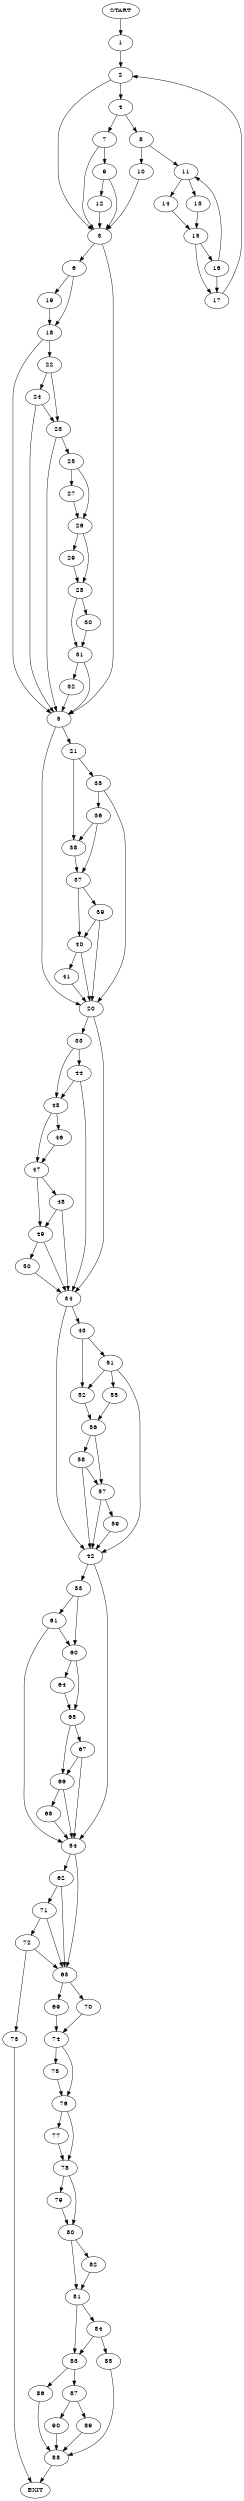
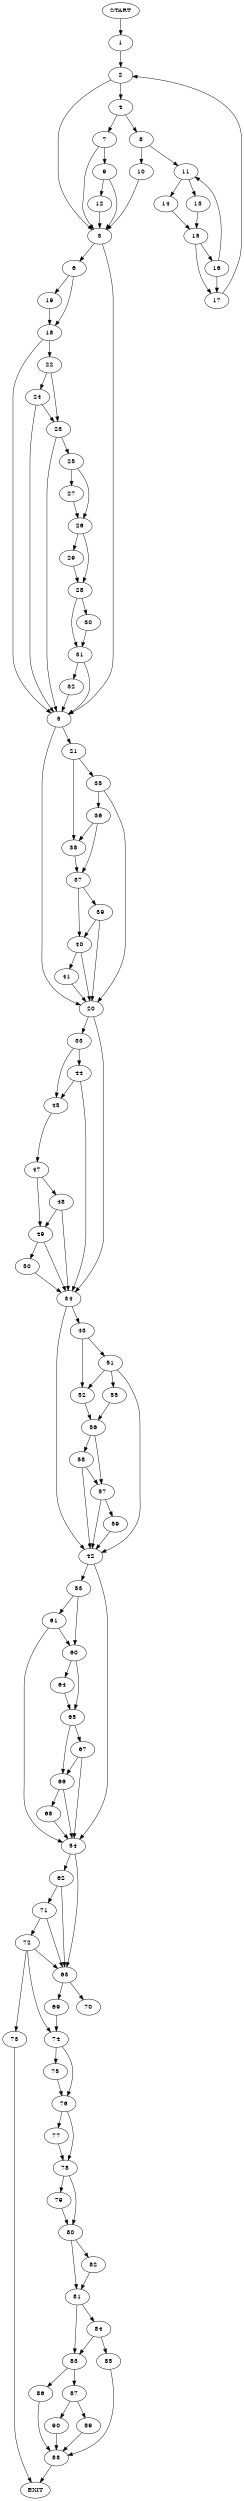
  digraph {
    n1 [label=START]
    1
    2
    n4 [label=EXIT]
    3
    4
    5
    6
    7
    8
    20
    21
    18
    19
    9
    10
    11
    33
    34
    35
    38
    22
    12
    13
    14
    15
    16
    17
    23
    24
    44
    45
    42
    43
    36
    37
    25
    26
    27
    28
    29
    30
    31
    32
-   46
    47
    53
    54
    51
    52
    39
    40
    41
    60
    61
    62
    63
    55
    56
    48
    49
    50
    57
    58
    64
    65
    71
    69
    70
    59
    66
    67
    72
    74
    68
    75
    76
    73
    77
    78
    79
    80
    81
    82
    83
    84
    86
    87
    85
    88
    89
    90
    n1 -> 1
    1 -> 2
    2 -> 3
    2 -> 4
    3 -> 5
    3 -> 6
    4 -> 7
    4 -> 8
    5 -> 20
    5 -> 21
    6 -> 18
    6 -> 19
    7 -> 3
    7 -> 9
    8 -> 10
    8 -> 11
    20 -> 33
    20 -> 34
    21 -> 35
    21 -> 38
    18 -> 5
    18 -> 22
    19 -> 18
    9 -> 3
    9 -> 12
    10 -> 3
    11 -> 13
    11 -> 14
    33 -> 44
    33 -> 45
    34 -> 42
    34 -> 43
    35 -> 20
    35 -> 36
    38 -> 37
    22 -> 23
    22 -> 24
    12 -> 3
    13 -> 15
    14 -> 15
    15 -> 16
    15 -> 17
    16 -> 11
    16 -> 17
    17 -> 2
    23 -> 5
    23 -> 25
    24 -> 5
    24 -> 23
    44 -> 34
    44 -> 45
-   45 -> 46
    45 -> 47
    42 -> 53
    42 -> 54
    43 -> 51
    43 -> 52
    36 -> 38
    36 -> 37
    37 -> 39
    37 -> 40
    25 -> 26
    25 -> 27
    26 -> 28
    26 -> 29
    27 -> 26
    28 -> 30
    28 -> 31
    29 -> 28
    30 -> 31
    31 -> 5
    31 -> 32
    32 -> 5
-   46 -> 47
    47 -> 48
    47 -> 49
    53 -> 60
    53 -> 61
    54 -> 62
    54 -> 63
    51 -> 42
    51 -> 52
    51 -> 55
    52 -> 56
    39 -> 20
    39 -> 40
    40 -> 20
    40 -> 41
    41 -> 20
    60 -> 64
    60 -> 65
    61 -> 54
    61 -> 60
    62 -> 63
    62 -> 71
    63 -> 69
    63 -> 70
    55 -> 56
    56 -> 57
    56 -> 58
    48 -> 34
    48 -> 49
    49 -> 34
    49 -> 50
    50 -> 34
    57 -> 42
    57 -> 59
    58 -> 42
    58 -> 57
    64 -> 65
    65 -> 66
    65 -> 67
    71 -> 63
    71 -> 72
    69 -> 74
-   70 -> 74
+   72 -> 74
    59 -> 42
    66 -> 54
    66 -> 68
    67 -> 54
    67 -> 66
    72 -> 63
    72 -> 73
    74 -> 75
    74 -> 76
    68 -> 54
    75 -> 76
    76 -> 77
    76 -> 78
    73 -> n4
    77 -> 78
    78 -> 79
    78 -> 80
    79 -> 80
    80 -> 81
    80 -> 82
    81 -> 83
    81 -> 84
    82 -> 81
    83 -> 86
    83 -> 87
    84 -> 83
    84 -> 85
    86 -> 88
    87 -> 89
    87 -> 90
    85 -> 88
    88 -> n4
    89 -> 88
    90 -> 88
  }
